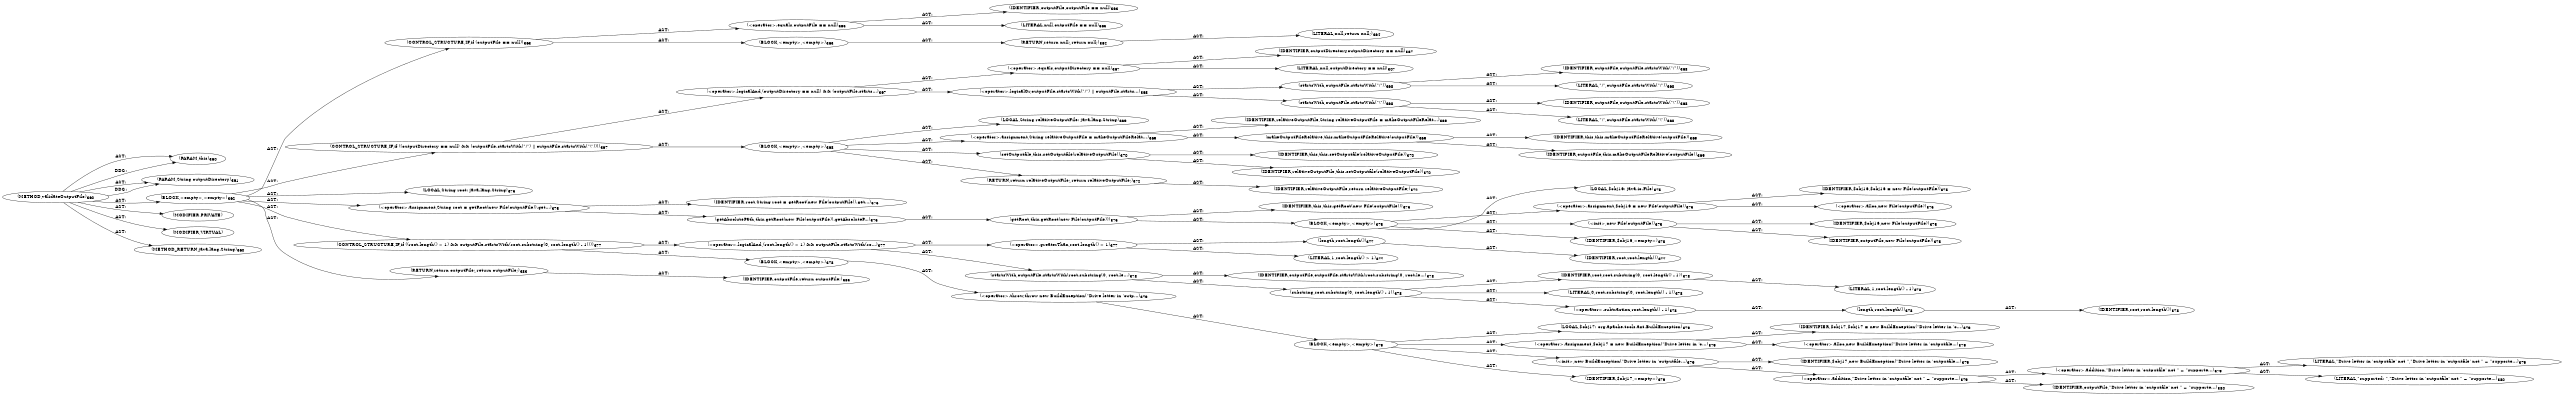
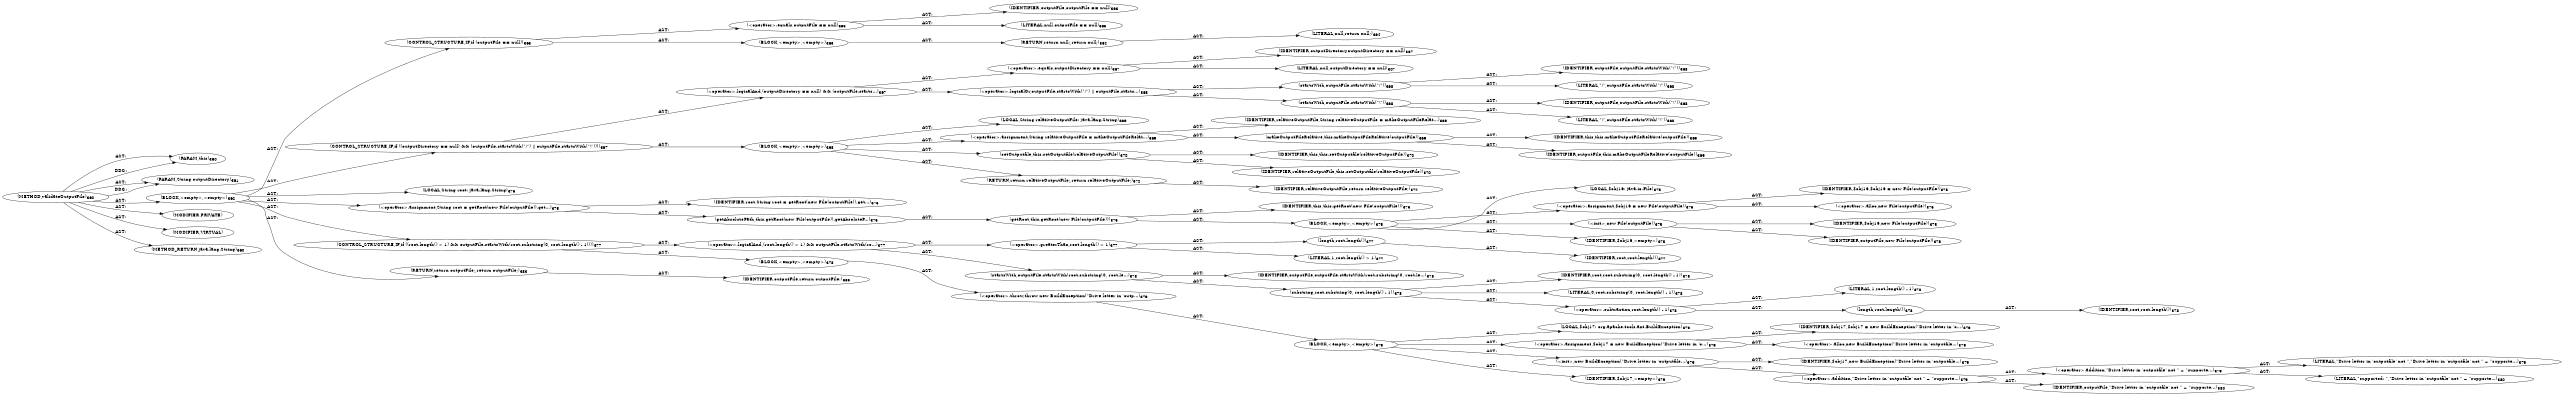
  digraph {
    rankdir=LR
    n1 [label=<(METHOD,validateOutputFile)<SUB>360</SUB>>]
    n2 [label=<(PARAM,this)<SUB>360</SUB>>]
    n3 [label=<(PARAM,String outputDirectory)<SUB>361</SUB>>]
    n4 [label=<(BLOCK,&lt;empty&gt;,&lt;empty&gt;)<SUB>362</SUB>>]
    n5 [label=<(MODIFIER,PRIVATE)>]
    n6 [label=<(MODIFIER,VIRTUAL)>]
    n7 [label=<(METHOD_RETURN,java.lang.String)<SUB>360</SUB>>]
    n8 [label=<(CONTROL_STRUCTURE,IF,if (outputFile == null))<SUB>363</SUB>>]
    n9 [label=<(CONTROL_STRUCTURE,IF,if ((outputDirectory == null) &amp;&amp; (outputFile.startsWith(&quot;/&quot;) || outputFile.startsWith(&quot;\\&quot;))))<SUB>367</SUB>>]
    n10 [label=<(LOCAL,String root: java.lang.String)<SUB>375</SUB>>]
    n11 [label=<(&lt;operator&gt;.assignment,String root = getRoot(new File(outputFile)).get...)<SUB>375</SUB>>]
    n12 [label=<(CONTROL_STRUCTURE,IF,if ((root.length() &gt; 1) &amp;&amp; outputFile.startsWith(root.substring(0, root.length() - 1))))<SUB>377</SUB>>]
    n13 [label=<(RETURN,return outputFile;,return outputFile;)<SUB>383</SUB>>]
    n14 [label=<(&lt;operator&gt;.equals,outputFile == null)<SUB>363</SUB>>]
    n15 [label=<(BLOCK,&lt;empty&gt;,&lt;empty&gt;)<SUB>363</SUB>>]
    n16 [label=<(&lt;operator&gt;.logicalAnd,(outputDirectory == null) &amp;&amp; (outputFile.starts...)<SUB>367</SUB>>]
    n17 [label=<(BLOCK,&lt;empty&gt;,&lt;empty&gt;)<SUB>368</SUB>>]
    n18 [label=<(IDENTIFIER,root,String root = getRoot(new File(outputFile)).get...)<SUB>375</SUB>>]
    n19 [label=<(getAbsolutePath,this.getRoot(new File(outputFile)).getAbsoluteP...)<SUB>375</SUB>>]
    n20 [label=<(&lt;operator&gt;.logicalAnd,(root.length() &gt; 1) &amp;&amp; outputFile.startsWith(ro...)<SUB>377</SUB>>]
    n21 [label=<(BLOCK,&lt;empty&gt;,&lt;empty&gt;)<SUB>378</SUB>>]
    n22 [label=<(IDENTIFIER,outputFile,return outputFile;)<SUB>383</SUB>>]
    n23 [label=<(IDENTIFIER,outputFile,outputFile == null)<SUB>363</SUB>>]
    n24 [label=<(LITERAL,null,outputFile == null)<SUB>363</SUB>>]
    n25 [label=<(RETURN,return null;,return null;)<SUB>364</SUB>>]
    n26 [label=<(LITERAL,null,return null;)<SUB>364</SUB>>]
    n27 [label=<(&lt;operator&gt;.equals,outputDirectory == null)<SUB>367</SUB>>]
    n28 [label=<(&lt;operator&gt;.logicalOr,outputFile.startsWith(&quot;/&quot;) || outputFile.starts...)<SUB>368</SUB>>]
    n29 [label=<(LOCAL,String relativeOutputFile: java.lang.String)<SUB>369</SUB>>]
    n30 [label=<(&lt;operator&gt;.assignment,String relativeOutputFile = makeOutputFileRelat...)<SUB>369</SUB>>]
    n31 [label=<(setOutputfile,this.setOutputfile(relativeOutputFile))<SUB>370</SUB>>]
    n32 [label=<(RETURN,return relativeOutputFile;,return relativeOutputFile;)<SUB>372</SUB>>]
    n33 [label=<(IDENTIFIER,outputDirectory,outputDirectory == null)<SUB>367</SUB>>]
    n34 [label=<(LITERAL,null,outputDirectory == null)<SUB>307</SUB>>]
    n35 [label=<(startsWith,outputFile.startsWith(&quot;/&quot;))<SUB>368</SUB>>]
    n36 [label=<(startsWith,outputFile.startsWith(&quot;\\&quot;))<SUB>368</SUB>>]
    n37 [label=<(IDENTIFIER,outputFile,outputFile.startsWith(&quot;/&quot;))<SUB>368</SUB>>]
    n38 [label=<(LITERAL,&quot;/&quot;,outputFile.startsWith(&quot;/&quot;))<SUB>368</SUB>>]
    n39 [label=<(IDENTIFIER,outputFile,outputFile.startsWith(&quot;\\&quot;))<SUB>368</SUB>>]
    n40 [label=<(LITERAL,&quot;\\&quot;,outputFile.startsWith(&quot;\\&quot;))<SUB>368</SUB>>]
    n41 [label=<(IDENTIFIER,relativeOutputFile,String relativeOutputFile = makeOutputFileRelat...)<SUB>369</SUB>>]
    n42 [label=<(makeOutputFileRelative,this.makeOutputFileRelative(outputFile))<SUB>369</SUB>>]
    n43 [label=<(IDENTIFIER,this,this.setOutputfile(relativeOutputFile))<SUB>370</SUB>>]
    n44 [label=<(IDENTIFIER,relativeOutputFile,this.setOutputfile(relativeOutputFile))<SUB>370</SUB>>]
    n45 [label=<(IDENTIFIER,relativeOutputFile,return relativeOutputFile;)<SUB>372</SUB>>]
    n46 [label=<(IDENTIFIER,this,this.makeOutputFileRelative(outputFile))<SUB>369</SUB>>]
    n47 [label=<(IDENTIFIER,outputFile,this.makeOutputFileRelative(outputFile))<SUB>369</SUB>>]
    n48 [label=<(getRoot,this.getRoot(new File(outputFile)))<SUB>375</SUB>>]
    n49 [label=<(IDENTIFIER,this,this.getRoot(new File(outputFile)))<SUB>375</SUB>>]
    n50 [label=<(BLOCK,&lt;empty&gt;,&lt;empty&gt;)<SUB>375</SUB>>]
    n51 [label=<(LOCAL,$obj16: java.io.File)<SUB>375</SUB>>]
    n52 [label=<(&lt;operator&gt;.assignment,$obj16 = new File(outputFile))<SUB>375</SUB>>]
    n53 [label=<(&lt;init&gt;,new File(outputFile))<SUB>375</SUB>>]
    n54 [label=<(IDENTIFIER,$obj16,&lt;empty&gt;)<SUB>375</SUB>>]
    n55 [label=<(IDENTIFIER,$obj16,$obj16 = new File(outputFile))<SUB>375</SUB>>]
    n56 [label=<(&lt;operator&gt;.alloc,new File(outputFile))<SUB>375</SUB>>]
    n57 [label=<(IDENTIFIER,$obj16,new File(outputFile))<SUB>375</SUB>>]
    n58 [label=<(IDENTIFIER,outputFile,new File(outputFile))<SUB>375</SUB>>]
    n59 [label=<(&lt;operator&gt;.greaterThan,root.length() &gt; 1)<SUB>377</SUB>>]
    n60 [label=<(startsWith,outputFile.startsWith(root.substring(0, root.le...)<SUB>378</SUB>>]
    n61 [label=<(&lt;operator&gt;.throw,throw new BuildException(&quot;Drive letter in 'outp...)<SUB>379</SUB>>]
    n62 [label=<(length,root.length())<SUB>377</SUB>>]
    n63 [label=<(LITERAL,1,root.length() &gt; 1)<SUB>377</SUB>>]
    n64 [label=<(IDENTIFIER,outputFile,outputFile.startsWith(root.substring(0, root.le...)<SUB>378</SUB>>]
    n65 [label=<(substring,root.substring(0, root.length() - 1))<SUB>378</SUB>>]
    n66 [label=<(IDENTIFIER,root,root.length())<SUB>377</SUB>>]
    n67 [label=<(IDENTIFIER,root,root.substring(0, root.length() - 1))<SUB>378</SUB>>]
    n68 [label=<(LITERAL,0,root.substring(0, root.length() - 1))<SUB>378</SUB>>]
    n69 [label=<(&lt;operator&gt;.subtraction,root.length() - 1)<SUB>378</SUB>>]
    n70 [label=<(length,root.length())<SUB>378</SUB>>]
    n71 [label=<(LITERAL,1,root.length() - 1)<SUB>378</SUB>>]
    n72 [label=<(IDENTIFIER,root,root.length())<SUB>378</SUB>>]
    n73 [label=<(BLOCK,&lt;empty&gt;,&lt;empty&gt;)<SUB>379</SUB>>]
    n74 [label=<(LOCAL,$obj17: org.apache.tools.ant.BuildException)<SUB>379</SUB>>]
    n75 [label=<(&lt;operator&gt;.assignment,$obj17 = new BuildException(&quot;Drive letter in 'o...)<SUB>379</SUB>>]
    n76 [label=<(&lt;init&gt;,new BuildException(&quot;Drive letter in 'outputfile...)<SUB>379</SUB>>]
    n77 [label=<(IDENTIFIER,$obj17,&lt;empty&gt;)<SUB>379</SUB>>]
    n78 [label=<(IDENTIFIER,$obj17,$obj17 = new BuildException(&quot;Drive letter in 'o...)<SUB>379</SUB>>]
    n79 [label=<(&lt;operator&gt;.alloc,new BuildException(&quot;Drive letter in 'outputfile...)<SUB>379</SUB>>]
    n80 [label=<(IDENTIFIER,$obj17,new BuildException(&quot;Drive letter in 'outputfile...)<SUB>379</SUB>>]
    n81 [label=<(&lt;operator&gt;.addition,&quot;Drive letter in 'outputfile' not &quot; + &quot;supporte...)<SUB>379</SUB>>]
    n82 [label=<(&lt;operator&gt;.addition,&quot;Drive letter in 'outputfile' not &quot; + &quot;supporte...)<SUB>379</SUB>>]
    n83 [label=<(IDENTIFIER,outputFile,&quot;Drive letter in 'outputfile' not &quot; + &quot;supporte...)<SUB>380</SUB>>]
    n84 [label=<(LITERAL,&quot;Drive letter in 'outputfile' not &quot;,&quot;Drive letter in 'outputfile' not &quot; + &quot;supporte...)<SUB>379</SUB>>]
    n85 [label=<(LITERAL,&quot;supported: &quot;,&quot;Drive letter in 'outputfile' not &quot; + &quot;supporte...)<SUB>380</SUB>>]
    n1 -> n2 [label="AST: "]
    n1 -> n2 [label="DDG: "]
    n1 -> n3 [label="AST: "]
    n1 -> n3 [label="DDG: "]
    n1 -> n4 [label="AST: "]
    n1 -> n5 [label="AST: "]
    n1 -> n6 [label="AST: "]
    n1 -> n7 [label="AST: "]
    n4 -> n8 [label="AST: "]
    n4 -> n9 [label="AST: "]
    n4 -> n10 [label="AST: "]
    n4 -> n11 [label="AST: "]
    n4 -> n12 [label="AST: "]
    n4 -> n13 [label="AST: "]
    n8 -> n14 [label="AST: "]
    n8 -> n15 [label="AST: "]
    n9 -> n16 [label="AST: "]
    n9 -> n17 [label="AST: "]
    n11 -> n18 [label="AST: "]
    n11 -> n19 [label="AST: "]
    n12 -> n20 [label="AST: "]
    n12 -> n21 [label="AST: "]
    n13 -> n22 [label="AST: "]
    n14 -> n23 [label="AST: "]
    n14 -> n24 [label="AST: "]
    n15 -> n25 [label="AST: "]
    n16 -> n27 [label="AST: "]
    n16 -> n28 [label="AST: "]
    n17 -> n29 [label="AST: "]
    n17 -> n30 [label="AST: "]
    n17 -> n31 [label="AST: "]
    n17 -> n32 [label="AST: "]
    n19 -> n48 [label="AST: "]
    n20 -> n59 [label="AST: "]
    n20 -> n60 [label="AST: "]
    n21 -> n61 [label="AST: "]
    n25 -> n26 [label="AST: "]
    n27 -> n33 [label="AST: "]
    n27 -> n34 [label="AST: "]
    n28 -> n35 [label="AST: "]
    n28 -> n36 [label="AST: "]
    n30 -> n41 [label="AST: "]
    n30 -> n42 [label="AST: "]
    n31 -> n43 [label="AST: "]
    n31 -> n44 [label="AST: "]
    n32 -> n45 [label="AST: "]
    n35 -> n37 [label="AST: "]
    n35 -> n38 [label="AST: "]
    n36 -> n39 [label="AST: "]
    n36 -> n40 [label="AST: "]
    n42 -> n46 [label="AST: "]
    n42 -> n47 [label="AST: "]
    n48 -> n49 [label="AST: "]
    n48 -> n50 [label="AST: "]
    n50 -> n51 [label="AST: "]
    n50 -> n52 [label="AST: "]
    n50 -> n53 [label="AST: "]
    n50 -> n54 [label="AST: "]
    n52 -> n55 [label="AST: "]
    n52 -> n56 [label="AST: "]
    n53 -> n57 [label="AST: "]
    n53 -> n58 [label="AST: "]
    n59 -> n62 [label="AST: "]
    n59 -> n63 [label="AST: "]
    n60 -> n64 [label="AST: "]
    n60 -> n65 [label="AST: "]
    n61 -> n73 [label="AST: "]
    n62 -> n66 [label="AST: "]
    n65 -> n67 [label="AST: "]
    n65 -> n68 [label="AST: "]
    n65 -> n69 [label="AST: "]
    n69 -> n70 [label="AST: "]
-   n67 -> n71 [label="AST: "]
+   n69 -> n71 [label="AST: "]
    n70 -> n72 [label="AST: "]
    n73 -> n74 [label="AST: "]
    n73 -> n75 [label="AST: "]
    n73 -> n76 [label="AST: "]
    n73 -> n77 [label="AST: "]
    n75 -> n78 [label="AST: "]
    n75 -> n79 [label="AST: "]
    n76 -> n80 [label="AST: "]
    n76 -> n81 [label="AST: "]
    n81 -> n82 [label="AST: "]
    n81 -> n83 [label="AST: "]
    n82 -> n84 [label="AST: "]
    n82 -> n85 [label="AST: "]
  }
